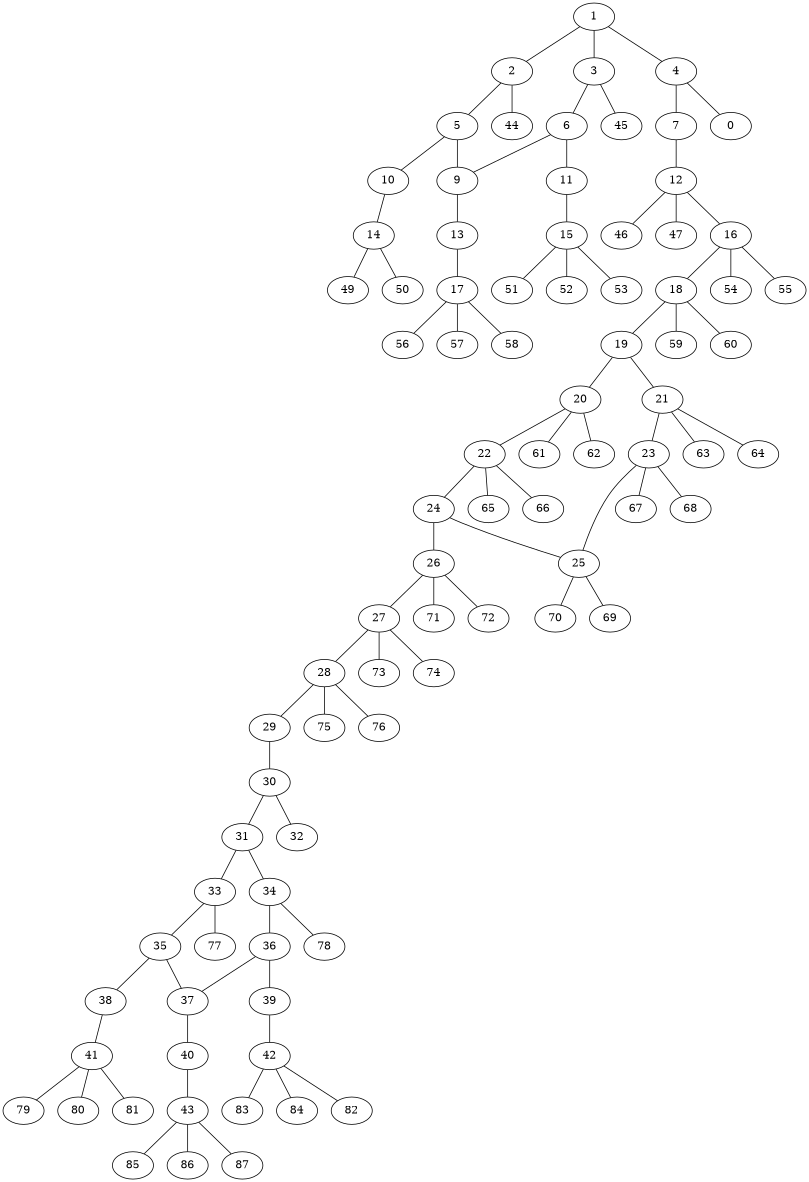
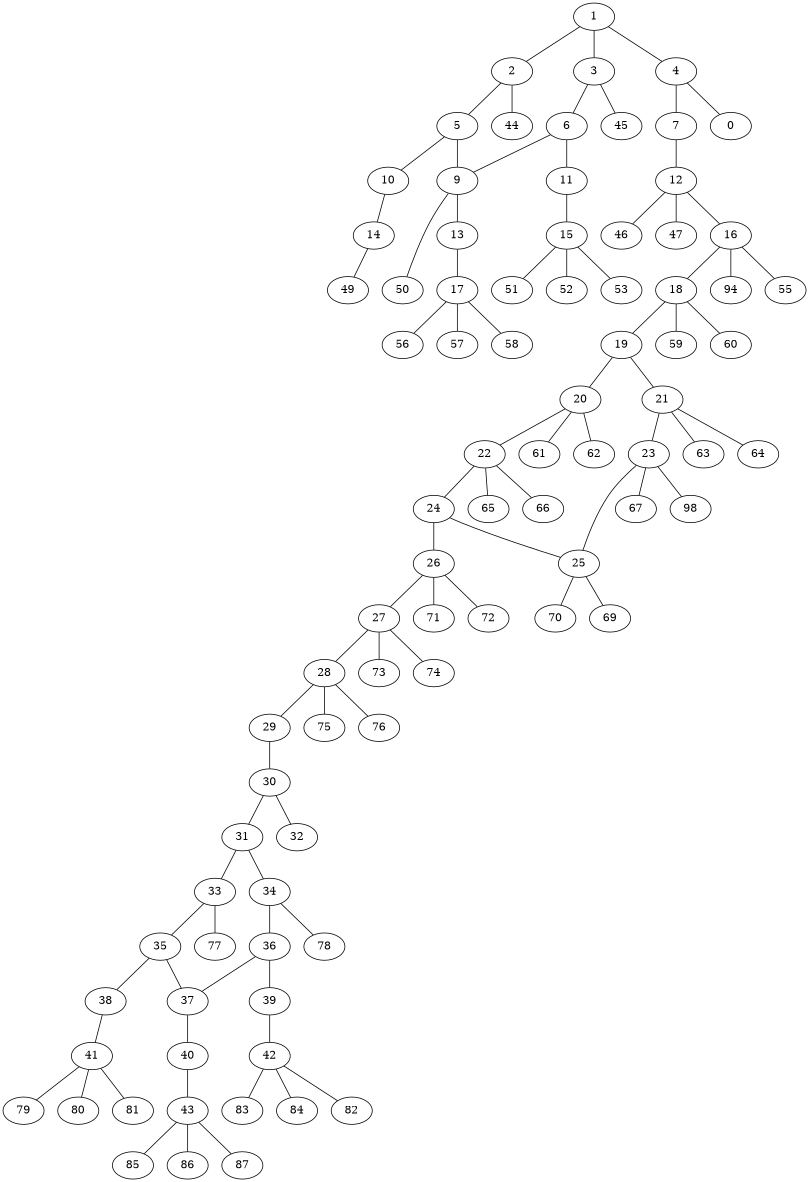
  graph {
    node [chem=H]
    edge [valence=1]
    1 [chem=C]
    2 [chem=C]
    3 [chem=C]
    4 [chem=C]
    5 [chem=C]
    44
    6 [chem=C]
    45
    7 [chem=O]
    n10 [chem=O label=0]
    9 [chem=C]
    10 [chem=O]
    11 [chem=O]
    12 [chem=C]
    13 [chem=O]
    14 [chem=C]
    15 [chem=C]
    16 [chem=C]
    46
    47
    17 [chem=C]
    49
    50
    51
    52
    53
    18 [chem=C]
-   54
+   54 [label=94]
    55
    56
    57
    58
    19 [chem=N]
    59
    60
    20 [chem=C]
    21 [chem=C]
    22 [chem=C]
    61
    62
    23 [chem=C]
    63
    64
    24 [chem=N]
    65
    66
    25 [chem=C]
    67
-   68
+   68 [label=98]
    26 [chem=C]
    69
    70
    27 [chem=C]
    71
    72
    28 [chem=C]
    73
    74
    29 [chem=O]
    75
    76
    30 [chem=C]
    31 [chem=C]
    32 [chem=O]
    33 [chem=C]
    34 [chem=C]
    35 [chem=C]
    77
    36 [chem=C]
    78
    37 [chem=C]
    38 [chem=O]
    39 [chem=O]
    40 [chem=O]
    41 [chem=C]
    42 [chem=C]
    43 [chem=C]
    79
    80
    81
    82
    83
    84
    85
    86
    87
    1 -- 2
    1 -- 3 [valence=2]
    1 -- 4
    2 -- 5 [valence=2]
    2 -- 44
    3 -- 6
    3 -- 45
    4 -- 7
    4 -- n10 [valence=2]
    5 -- 9
    5 -- 10
    6 -- 9 [valence=2]
    6 -- 11
    7 -- 12
    9 -- 13
    10 -- 14
    11 -- 15
    12 -- 16
    12 -- 46
    12 -- 47
    13 -- 17
    14 -- 49
-   14 -- 50
+   9 -- 50
    15 -- 51
    15 -- 52
    15 -- 53
    16 -- 18
    16 -- 54
    16 -- 55
    17 -- 56
    17 -- 57
    17 -- 58
    18 -- 19
    18 -- 59
    18 -- 60
    19 -- 20
    19 -- 21
    20 -- 22
    20 -- 61
    20 -- 62
    21 -- 23
    21 -- 63
    21 -- 64
    22 -- 24
    22 -- 65
    22 -- 66
    23 -- 25
    23 -- 67
    23 -- 68
    24 -- 25
    24 -- 26
    25 -- 69
    25 -- 70
    26 -- 27
    26 -- 71
    26 -- 72
    27 -- 28
    27 -- 73
    27 -- 74
    28 -- 29
    28 -- 75
    28 -- 76
    29 -- 30
    30 -- 31
    30 -- 32 [valence=2]
    31 -- 33
    31 -- 34 [valence=2]
    33 -- 35 [valence=2]
    33 -- 77
    34 -- 36
    34 -- 78
    35 -- 37
    35 -- 38
    36 -- 37 [valence=2]
    36 -- 39
    37 -- 40
    38 -- 41
    39 -- 42
    40 -- 43
    41 -- 79
    41 -- 80
    41 -- 81
    42 -- 82
    42 -- 83
    42 -- 84
    43 -- 85
    43 -- 86
    43 -- 87
  }
